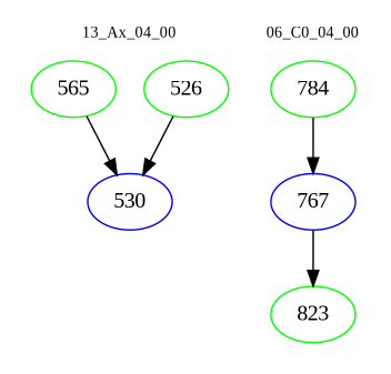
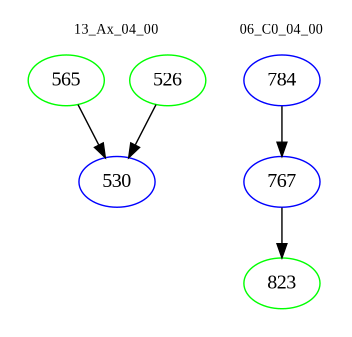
  digraph {
    fontname="Liberation Serif"
    node [color=green fontname="Liberation Serif"]
    edge [color=black fontname="Liberation Serif"]
    n1 [label=526]
    n2 [color=blue label=530]
    n3 [label=565]
-   n4 [label=784]
+   n4 [color=blue label=784]
    n5 [color=blue label=767]
    n6 [label=823]
    subgraph cluster_1 {
      color=white
      fontsize=10
      label="13_Ax_04_00"
      n1
      n2
      n3
    }
    subgraph cluster_2 {
      color=white
      fontsize=10
      label="06_C0_04_00"
      n4
      n5
      n6
    }
    n1 -> n2
    n3 -> n2
    n4 -> n5
    n5 -> n6
  }
